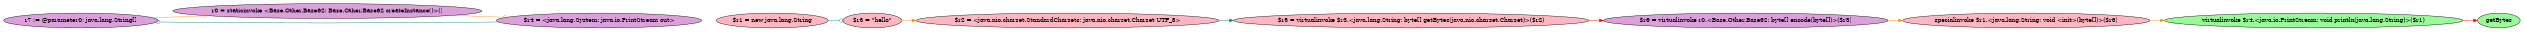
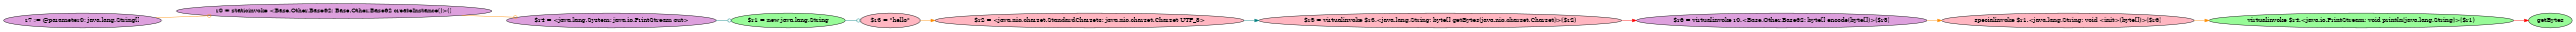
  digraph {
    rankdir=LR
    node [fillcolor=lightpink style=filled]
    edge [arrowhead=normal color=darkorange]
    "r7 := @parameter0: java.lang.String[]" [fillcolor=plum]
    "r0 = staticinvoke <Base.Other.Base62: Base.Other.Base62 createInstance()>()" [fillcolor=plum]
    "$r4 = <java.lang.System: java.io.PrintStream out>" [fillcolor=plum]
-   "$r1 = new java.lang.String"
+   "$r1 = new java.lang.String" [fillcolor=palegreen]
    "$r3 = \"hello\""
    "$r2 = <java.nio.charset.StandardCharsets: java.nio.charset.Charset UTF_8>"
    "$r5 = virtualinvoke $r3.<java.lang.String: byte[] getBytes(java.nio.charset.Charset)>($r2)"
    "$r6 = virtualinvoke r0.<Base.Other.Base62: byte[] encode(byte[])>($r5)" [fillcolor=plum]
    "specialinvoke $r1.<java.lang.String: void <init>(byte[])>($r6)"
    "virtualinvoke $r4.<java.io.PrintStream: void println(java.lang.String)>($r1)" [fillcolor=palegreen]
    n11 [fillcolor=palegreen label=getBytes]
    "r7 := @parameter0: java.lang.String[]" -> "r0 = staticinvoke <Base.Other.Base62: Base.Other.Base62 createInstance()>()" [arrowhead=odot]
    "r0 = staticinvoke <Base.Other.Base62: Base.Other.Base62 createInstance()>()" -> "$r4 = <java.lang.System: java.io.PrintStream out>" [arrowhead=odot]
-   "$r4 = <java.lang.System: java.io.PrintStream out>" -> "r7 := @parameter0: java.lang.String[]" [arrowhead=odot color=teal]
+   "$r4 = <java.lang.System: java.io.PrintStream out>" -> "$r1 = new java.lang.String" [arrowhead=odot color=teal]
    "$r1 = new java.lang.String" -> "$r3 = \"hello\"" [arrowhead=odot color=teal]
    "$r3 = \"hello\"" -> "$r2 = <java.nio.charset.StandardCharsets: java.nio.charset.Charset UTF_8>"
    "$r2 = <java.nio.charset.StandardCharsets: java.nio.charset.Charset UTF_8>" -> "$r5 = virtualinvoke $r3.<java.lang.String: byte[] getBytes(java.nio.charset.Charset)>($r2)" [color=teal]
    "$r5 = virtualinvoke $r3.<java.lang.String: byte[] getBytes(java.nio.charset.Charset)>($r2)" -> "$r6 = virtualinvoke r0.<Base.Other.Base62: byte[] encode(byte[])>($r5)" [color=red]
    "$r6 = virtualinvoke r0.<Base.Other.Base62: byte[] encode(byte[])>($r5)" -> "specialinvoke $r1.<java.lang.String: void <init>(byte[])>($r6)"
    "specialinvoke $r1.<java.lang.String: void <init>(byte[])>($r6)" -> "virtualinvoke $r4.<java.io.PrintStream: void println(java.lang.String)>($r1)"
    "virtualinvoke $r4.<java.io.PrintStream: void println(java.lang.String)>($r1)" -> n11 [color=red]
  }
